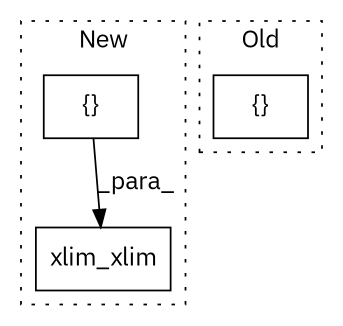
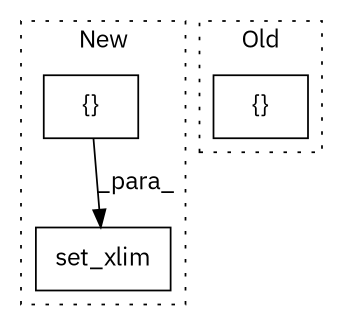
  digraph {
    fontname="IBM Plex Sans"
    node [a=4 l="1,1" shape=box fontname="IBM Plex Sans"]
-   n1 [a=32 l="9,1" label=xlim_xlim s="1969,1993"]
+   n1 [a=32 l="9,1" label=set_xlim s="1969,1993"]
    n2 [label="{}" s="1987,1992"]
    n3 [label="{}" s="644,652"]
    subgraph cluster_1 {
      label=New
      style=dotted
      n1
      n2
    }
    subgraph cluster_2 {
      label=Old
      style=dotted
      n3
    }
    n2 -> n1 [label=_para_ fontname="IBM Plex Sans"]
  }
